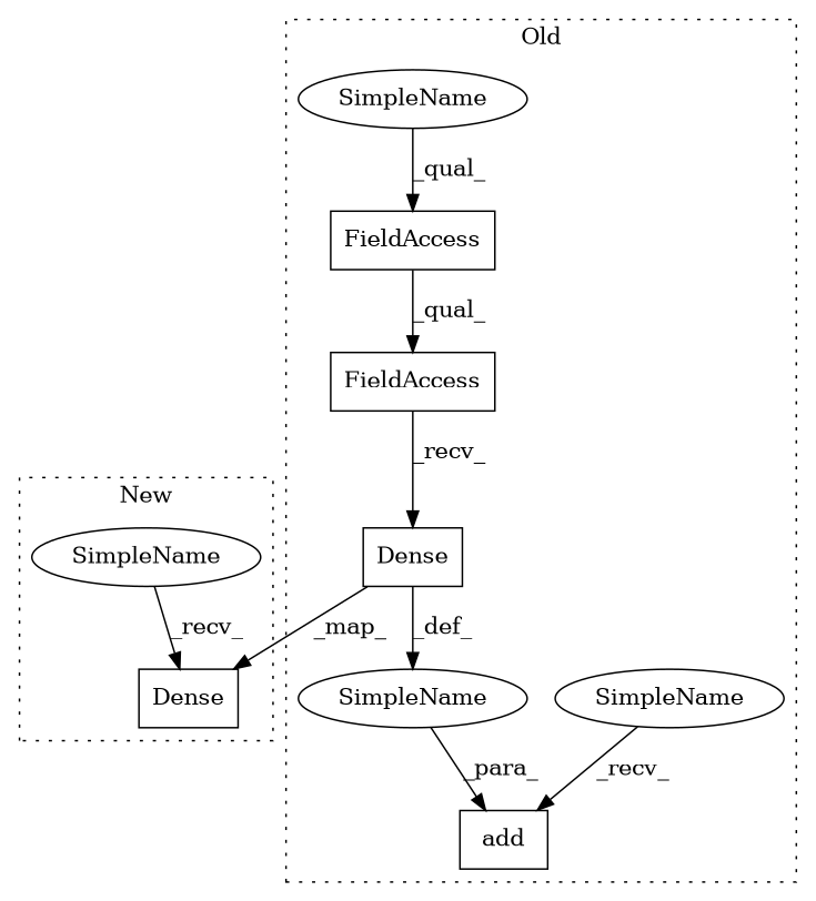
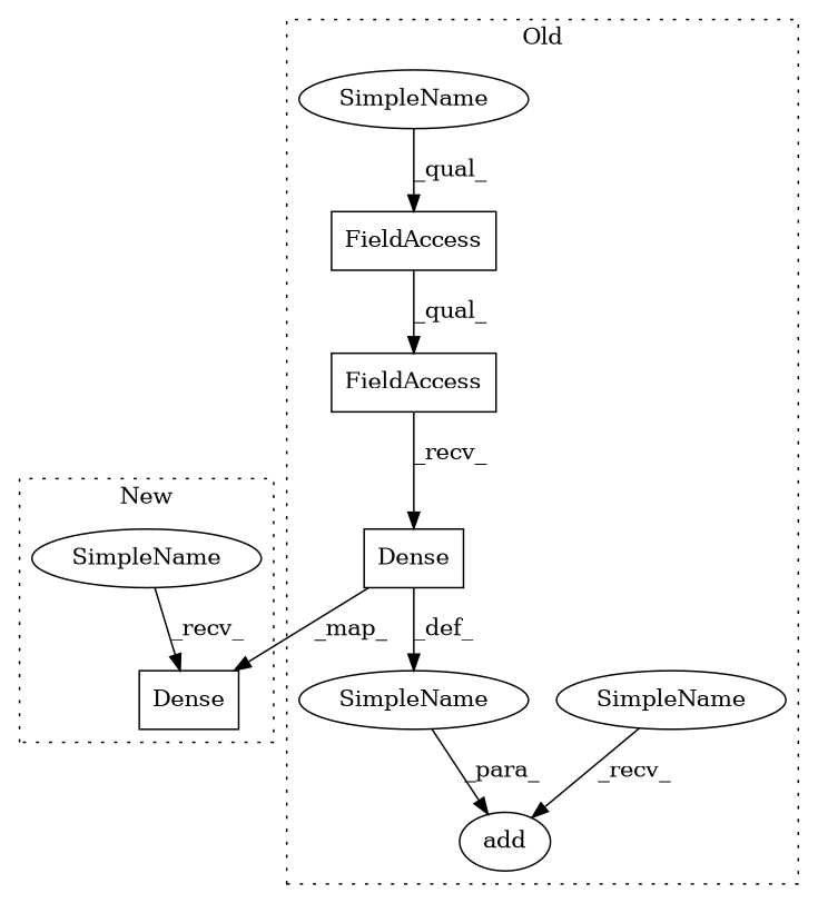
  digraph {
    node [a=42 l="6,1" s=803 shape=box]
    n1 [a=32 label=Dense s="827,854"]
-   n2 [a=32 l="4,1" label=add s="799,855"]
+   n2 [a=32 l="4,1" label=add s="799,855" shape=ellipse]
    n3 [label=SimpleName shape=ellipse l="" s=""]
    n4 [a=22 l=23 label=FieldAccess]
    n5 [a=22 l=16 label=FieldAccess]
    n6 [l=5 label=SimpleName s=793 shape=ellipse]
    n7 [l=10 label=SimpleName shape=ellipse]
    n8 [a=32 label=Dense s="802,829"]
    n9 [l=1 label=SimpleName s=800 shape=ellipse]
    subgraph cluster_1 {
      label=Old
      style=dotted
      n1
      n2
      n3
      n4
      n5
      n6
      n7
    }
    subgraph cluster_2 {
      label=New
      style=dotted
      n8
      n9
    }
    n1 -> n3 [label=_def_]
    n1 -> n8 [label=_map_]
    n3 -> n2 [label=_para_]
    n4 -> n1 [label=_recv_]
    n5 -> n4 [label=_qual_]
    n6 -> n2 [label=_recv_]
    n7 -> n5 [label=_qual_]
    n9 -> n8 [label=_recv_]
  }
